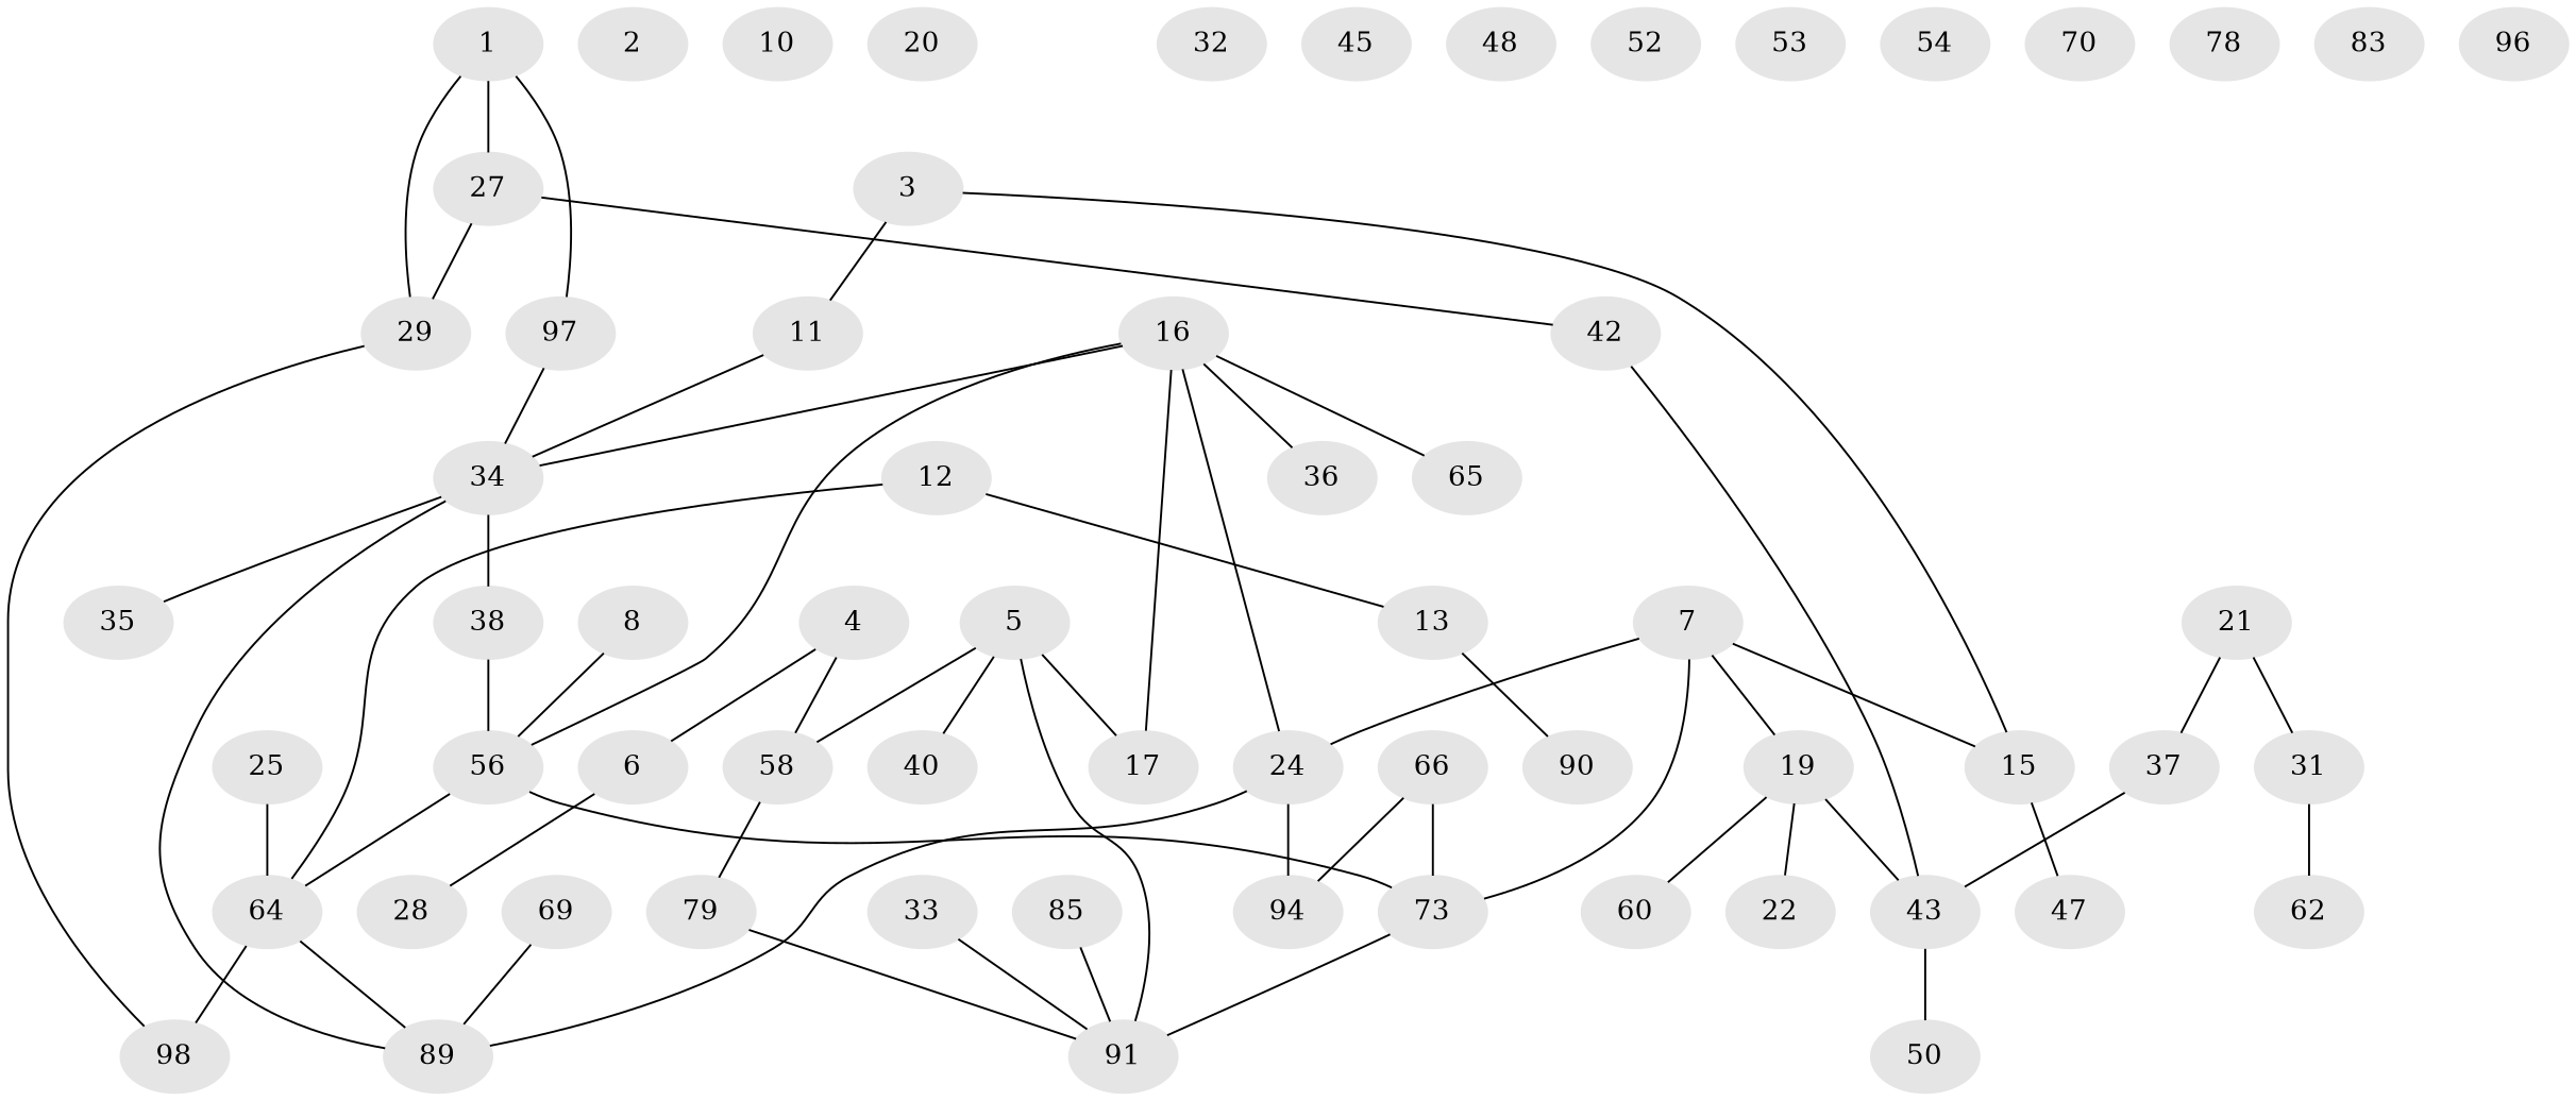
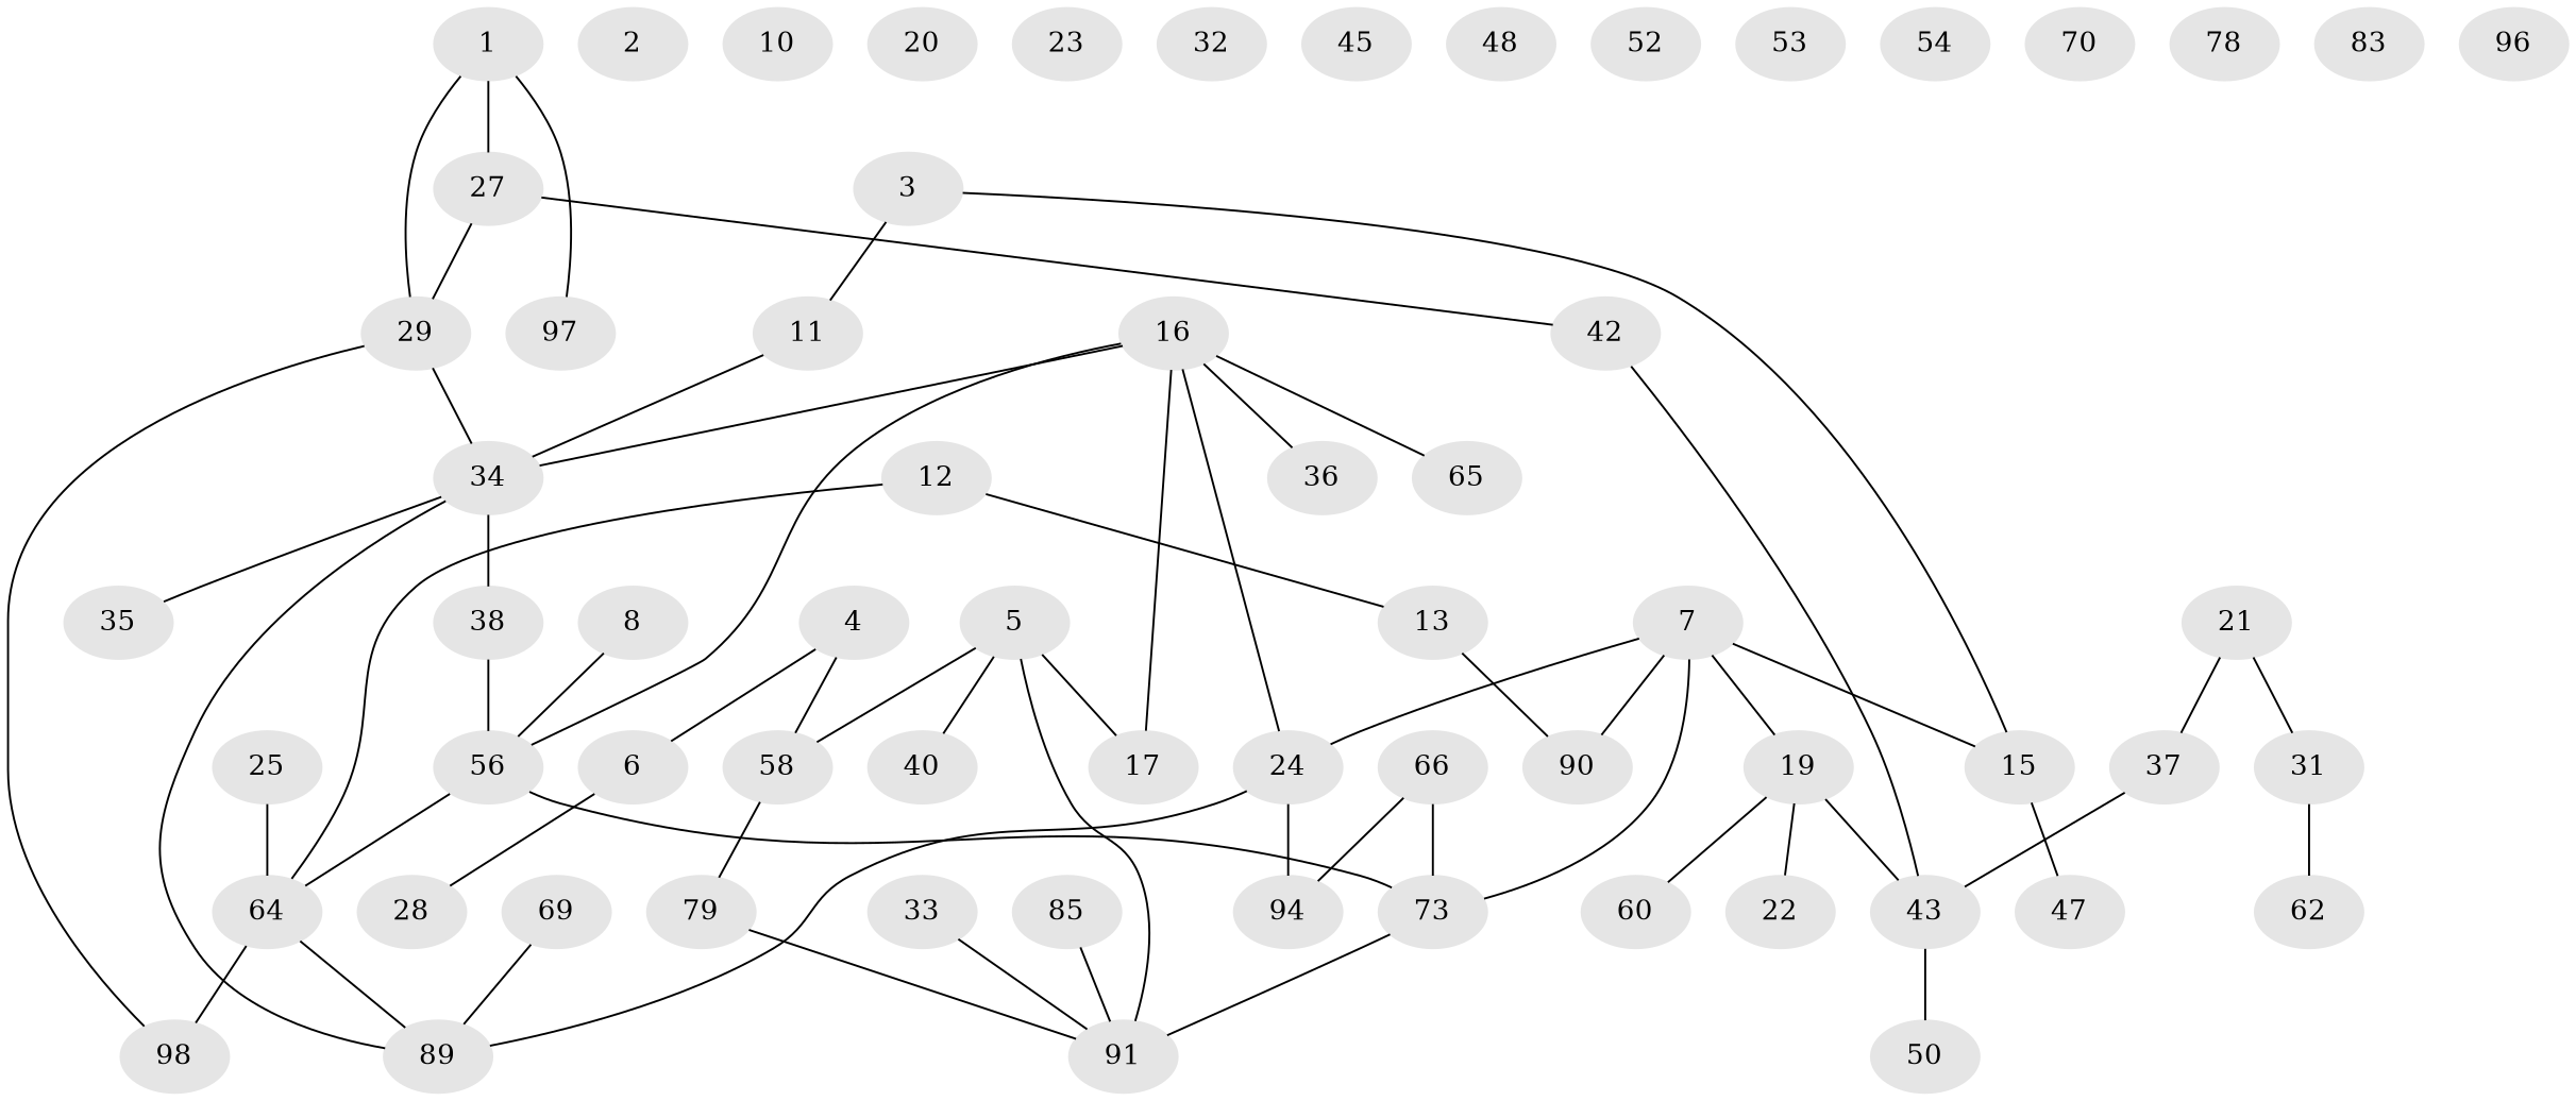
  graph {
    node [color=gray90 style=filled]
    1 [super="+46"]
    27 [super="+82"]
    29 [super="+59"]
    97
    42
    34 [super="+71"]
    98
    2
    3 [super="+80"]
    11 [super="+41"]
    15
    47 [super="+57"]
    89 [super="+95"]
    35 [super="+55"]
    38
    6 [super="+18"]
    28
    4
    58 [super="+65"]
    79
    5 [super="+63"]
    17 [super="+44"]
    40 [super="+61"]
    91 [super="+99"]
    7 [super="+14"]
    19 [super="+30"]
    24 [super="+26"]
    73 [super="+87"]
    90
    22 [super="+76"]
    43 [super="+74"]
    60
    94
    8 [super="+92"]
    56 [super="+77"]
    64 [super="+84"]
    10 [super="+72"]
    13 [super="+51"]
    12
    16 [super="+96"]
    36
    n42 [label=65]
    50
    20
    31 [super="+39"]
    62 [super="+81"]
    21
    37 [super="+68"]
+   23
    25
    32
    33
    45 [super="+49"]
    48
    52
    53
    54
    66 [super="+67"]
    69
    70
    78
    83
    85 [super="+93"]
    n64 [label=96]
    1 -- 27
    1 -- 29
    1 -- 97
    27 -- 29
    27 -- 42
-   97 -- 34 [weight=3]
+   29 -- 34 [weight=3]
    29 -- 98
    42 -- 43
    34 -- 89
    34 -- 35
    34 -- 38
    3 -- 11
    3 -- 15
    11 -- 34
    15 -- 47
    38 -- 56
    6 -- 28
    4 -- 6
    4 -- 58
    58 -- 79
    79 -- 91
    5 -- 58
    5 -- 17
    5 -- 40
    5 -- 91
    7 -- 15
    7 -- 19
    7 -- 24
    7 -- 73
+   7 -- 90
    19 -- 22
    19 -- 43
    19 -- 60
    24 -- 89
    24 -- 94
    73 -- 91 [weight=2]
    43 -- 50
    8 -- 56
    56 -- 73
    56 -- 64
    64 -- 98
    64 -- 89
    13 -- 90
    12 -- 64
    12 -- 13
    16 -- 34
    16 -- 17
    16 -- 24
    16 -- 56
    16 -- 36
    16 -- n42
    31 -- 62
    21 -- 31
    21 -- 37
    37 -- 43
    25 -- 64
    33 -- 91
    66 -- 73
    66 -- 94
    69 -- 89
    85 -- 91
  }
